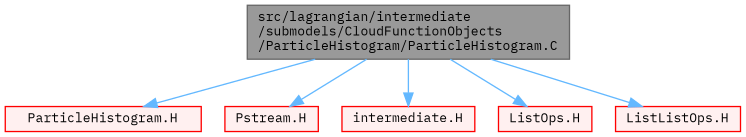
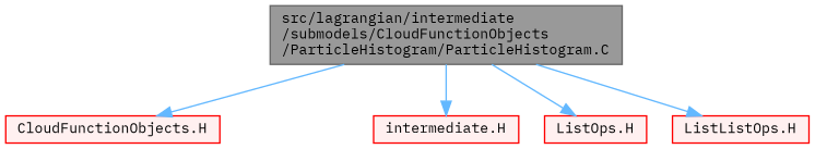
  digraph {
    fontname="IBM Plex Mono"
    node [color=red fillcolor="#FFF0F0" fontname="IBM Plex Mono" fontsize=10 shape=box style=filled]
    edge [color=steelblue1 fontname="IBM Plex Mono" fontsize=10 labelfontname=Helvetica labelfontsize=10 style=solid]
    n1 [color=gray40 fillcolor=grey60 fontcolor=black height=0.2 label="src/lagrangian/intermediate\l/submodels/CloudFunctionObjects\l/ParticleHistogram/ParticleHistogram.C" width=0.4]
-   n2 [height=0.2 label="ParticleHistogram.H" width=0.4]
-   n3 [height=0.2 label="Pstream.H" width=0.4]
+   n2 [height=0.2 label="CloudFunctionObjects.H" width=0.4]
    n4 [height=0.2 label="intermediate.H" width=0.4]
    n5 [height=0.2 label="ListOps.H" width=0.4]
    n6 [height=0.2 label="ListListOps.H" width=0.4]
    n1 -> n2
-   n1 -> n3
    n1 -> n4
    n1 -> n5
    n1 -> n6
  }
